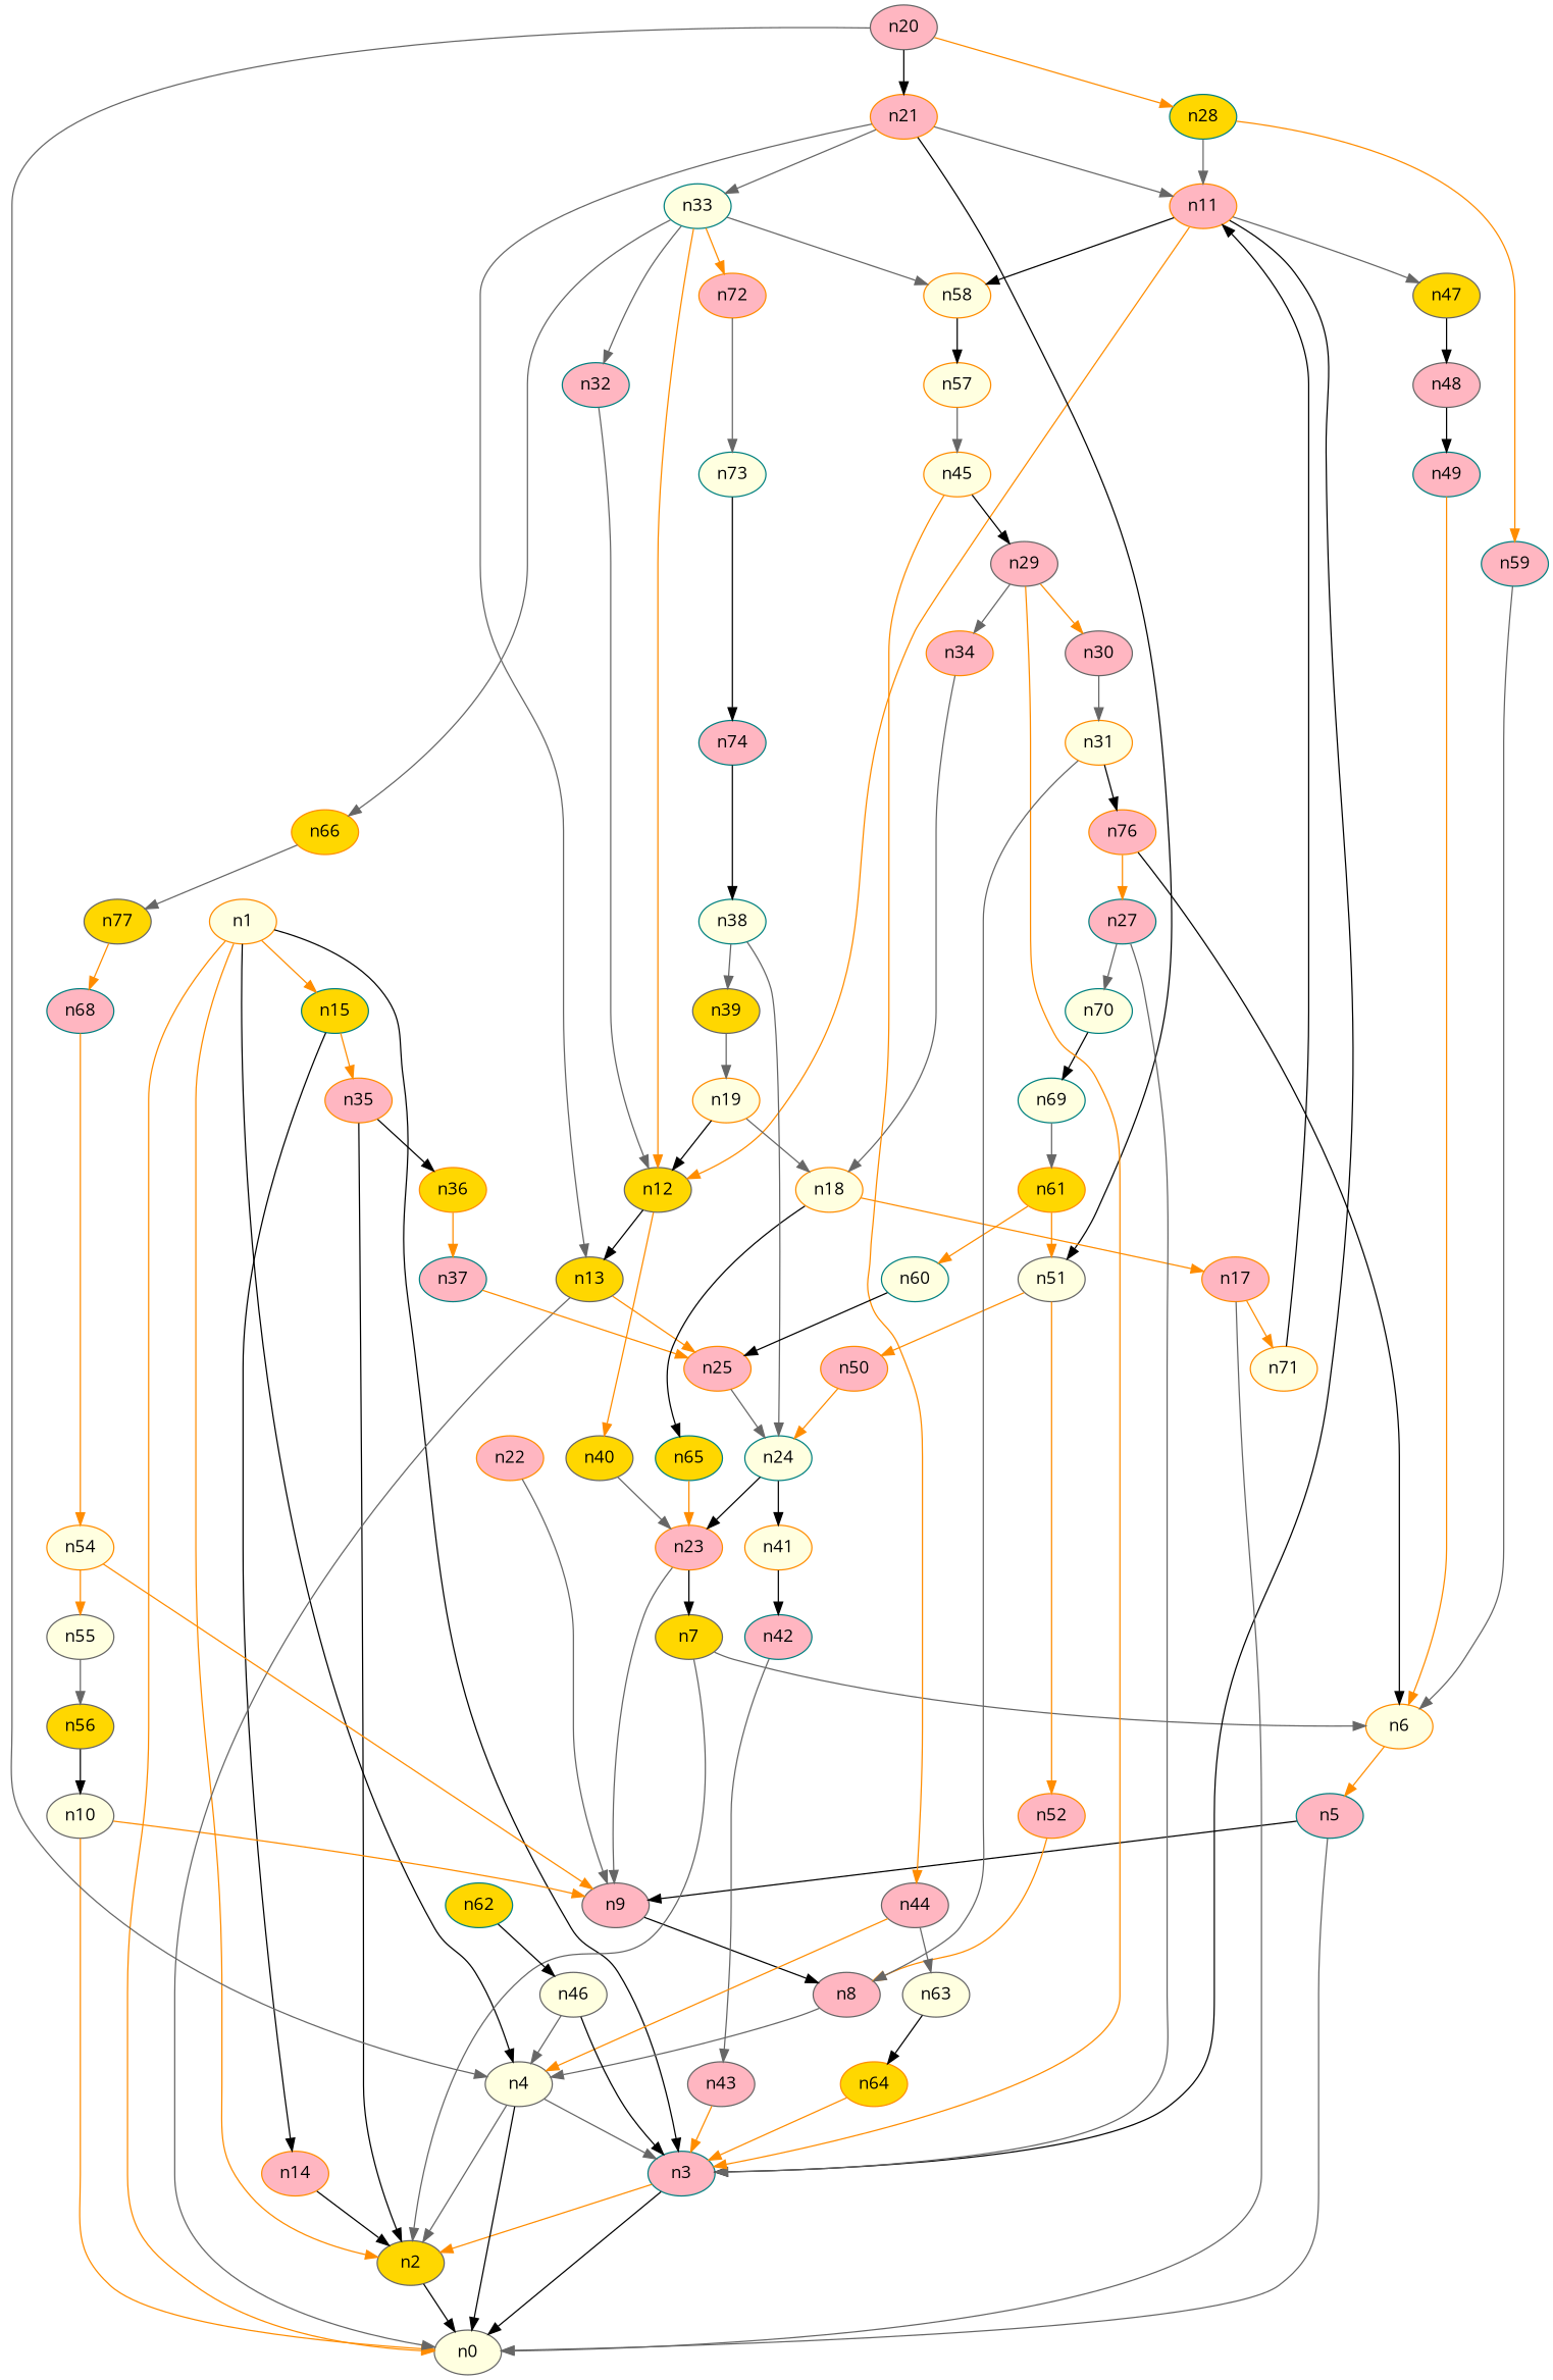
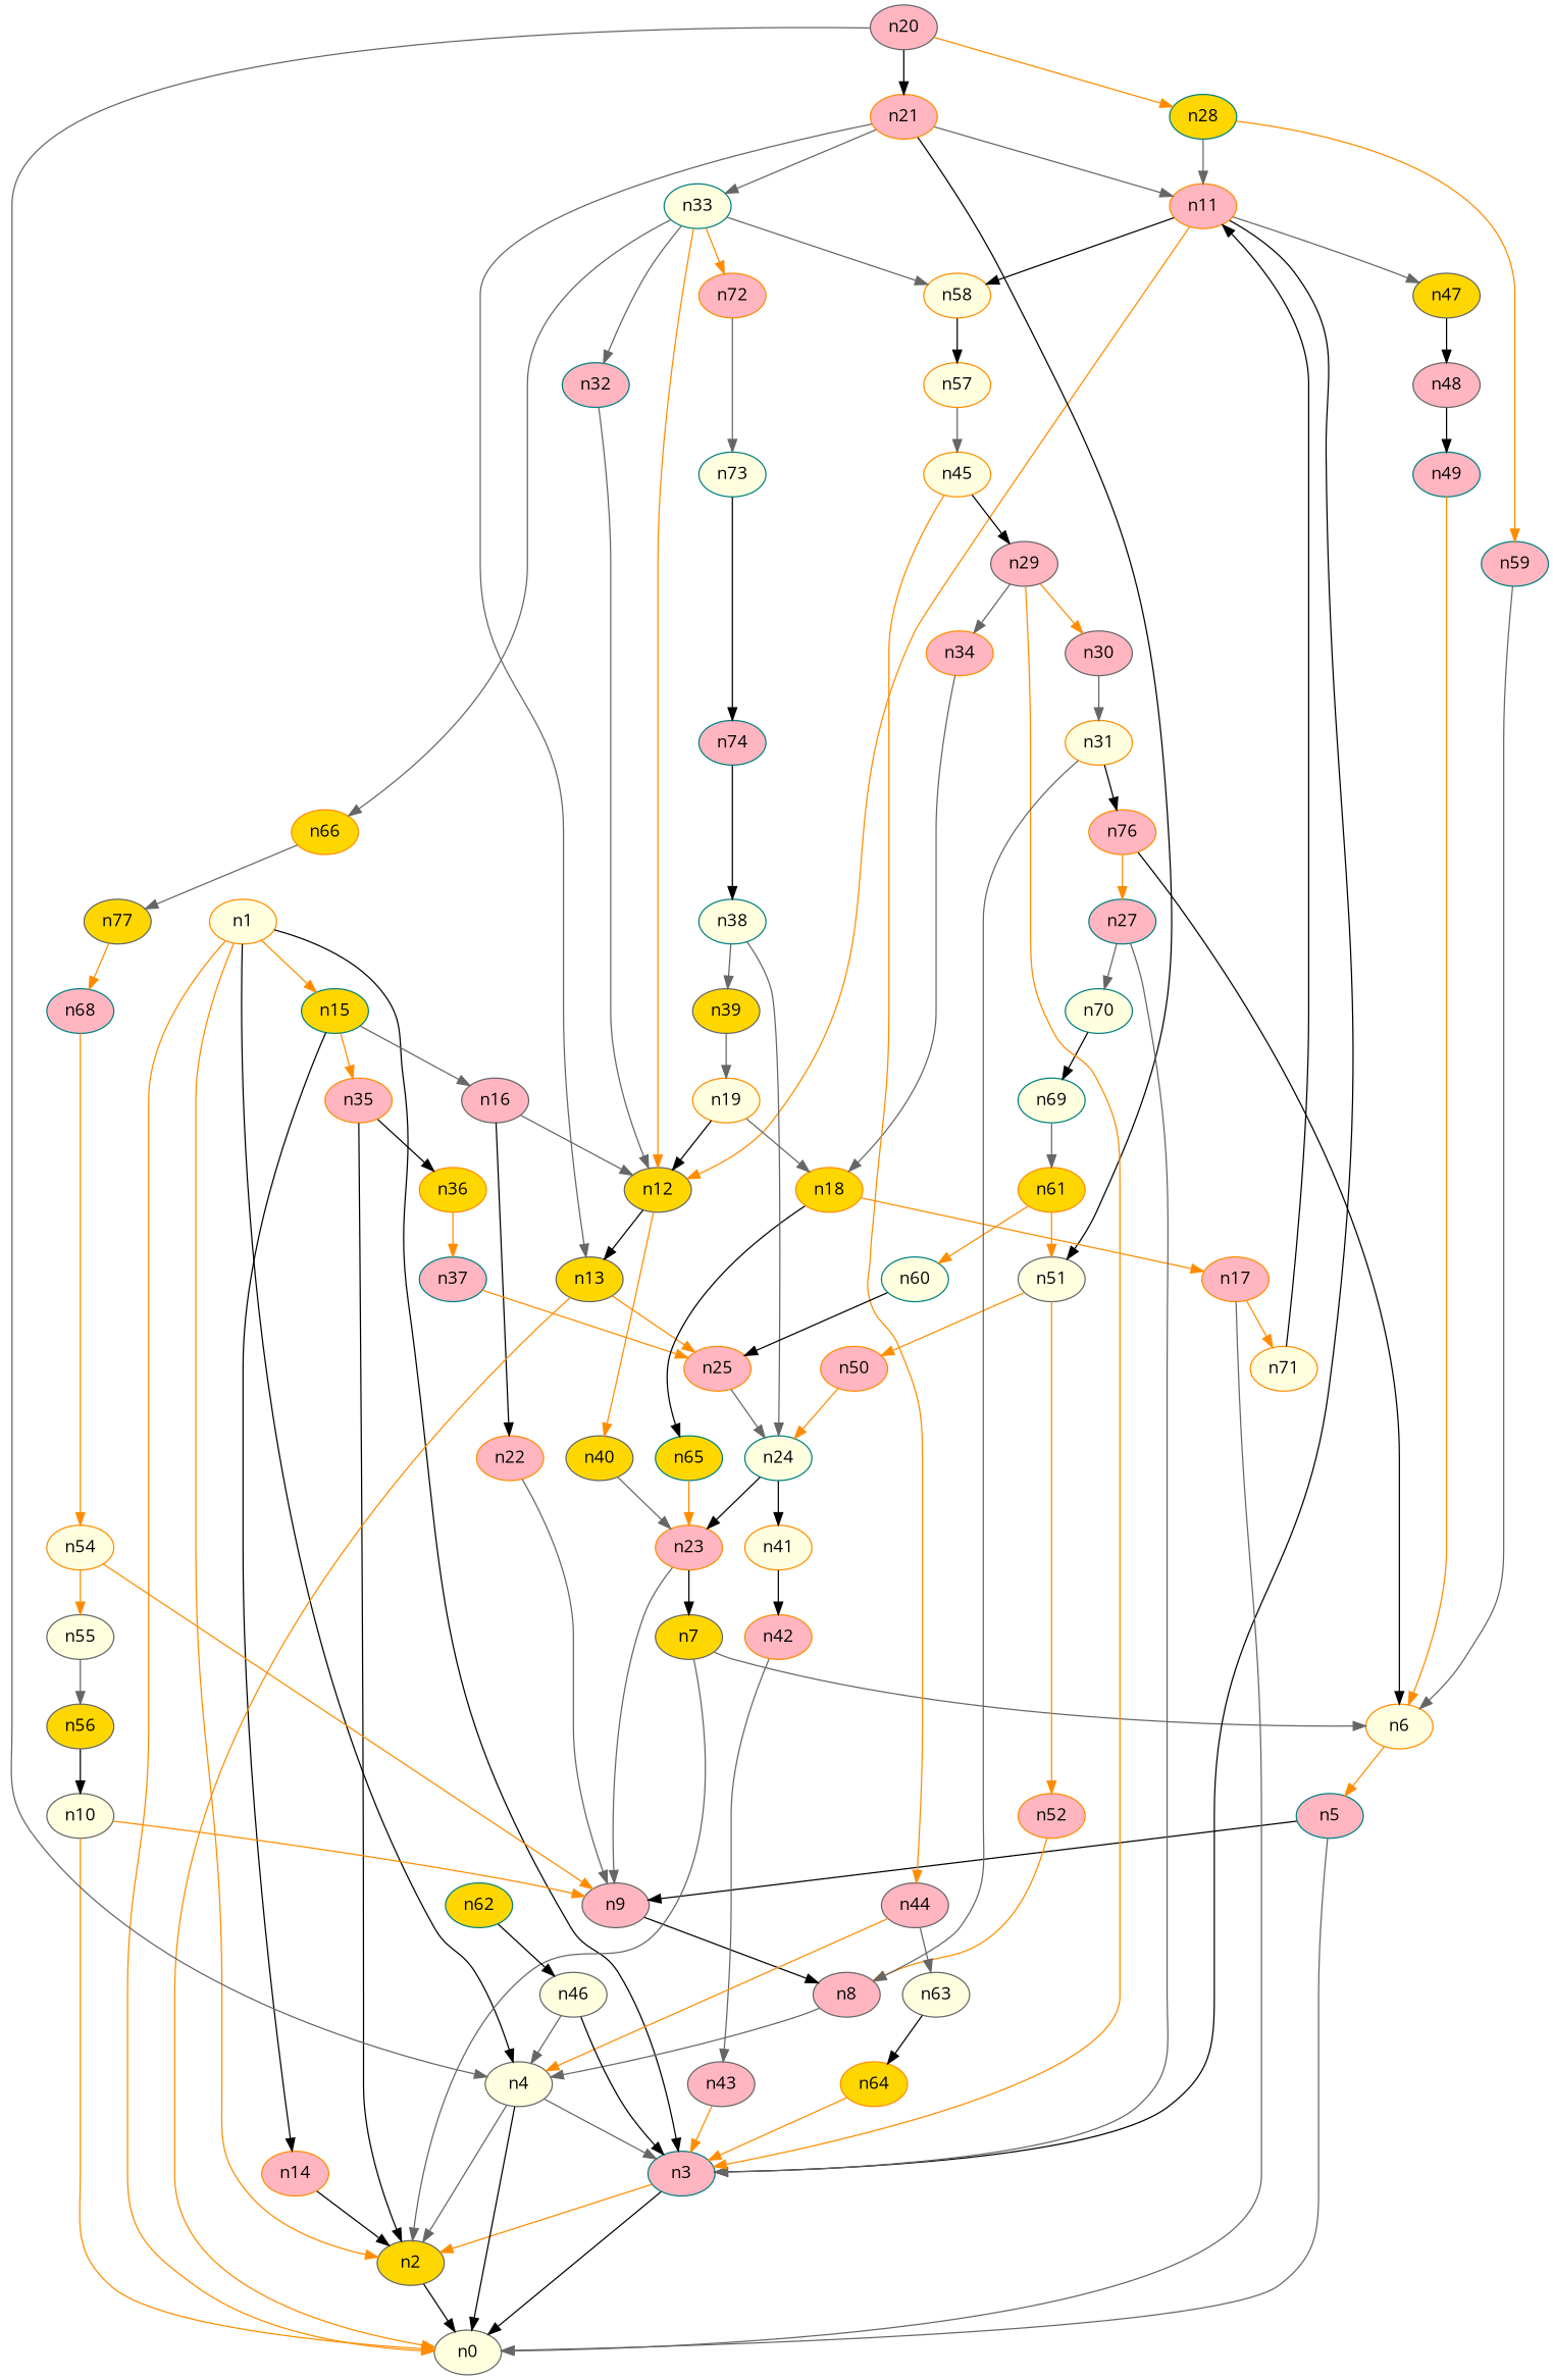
  digraph {
    fontname="Open Sans"
    node [color=darkorange fillcolor=lightpink fontname="Open Sans" style=filled]
    edge [color=gray40 fontname="Open Sans"]
    n1 [fillcolor=lightyellow]
    n0 [color=gray40 fillcolor=lightyellow]
    n2 [color=gray40 fillcolor=gold]
    n3 [color=teal]
    n4 [color=gray40 fillcolor=lightyellow]
    n15 [color=teal fillcolor=gold]
    n14
+   n16 [color=gray40]
    n35
    n12 [color=gray40 fillcolor=gold]
    n22
    n36 [fillcolor=gold]
    n5 [color=teal]
    n9 [color=gray40]
    n8 [color=gray40]
    n6 [fillcolor=lightyellow]
    n7 [color=gray40 fillcolor=gold]
    n10 [color=gray40 fillcolor=lightyellow]
    n11
    n47 [color=gray40 fillcolor=gold]
    n58 [fillcolor=lightyellow]
    n13 [color=gray40 fillcolor=gold]
    n40 [color=gray40 fillcolor=gold]
    n48 [color=gray40]
    n25
    n23
    n49 [color=teal]
    n24 [color=teal fillcolor=lightyellow]
    n41 [fillcolor=lightyellow]
    n20 [color=gray40]
    n21
    n28 [color=teal fillcolor=gold]
    n37 [color=teal]
    n33 [color=teal fillcolor=lightyellow]
    n51 [color=gray40 fillcolor=lightyellow]
    n59 [color=teal]
    n17
    n71 [fillcolor=lightyellow]
-   n18 [fillcolor=lightyellow]
+   n18 [fillcolor=gold]
    n65 [color=teal fillcolor=gold]
    n19 [fillcolor=lightyellow]
    n32 [color=teal]
    n66 [fillcolor=gold]
    n72
    n50
    n52
    n57 [fillcolor=lightyellow]
    n67 [color=gray40 fillcolor=gold label=n77]
    n73 [color=teal fillcolor=lightyellow]
-   n42 [color=teal]
+   n42
    n43 [color=gray40]
    n26 [label=n76]
    n27 [color=teal]
    n70 [color=teal fillcolor=lightyellow]
    n69 [color=teal fillcolor=lightyellow]
    n61 [fillcolor=gold]
    n29 [color=gray40]
    n30 [color=gray40]
    n34
    n31 [fillcolor=lightyellow]
    n45 [fillcolor=lightyellow]
    n68 [color=teal]
    n74 [color=teal]
    n38 [color=teal fillcolor=lightyellow]
    n39 [color=gray40 fillcolor=gold]
    n44 [color=gray40]
    n63 [color=gray40 fillcolor=lightyellow]
    n64 [fillcolor=gold]
    n46 [color=gray40 fillcolor=lightyellow]
    n54 [fillcolor=lightyellow]
    n55 [color=gray40 fillcolor=lightyellow]
    n56 [color=gray40 fillcolor=gold]
    n60 [color=teal fillcolor=lightyellow]
    n62 [color=teal fillcolor=gold]
    n1 -> n0 [color=darkorange]
    n1 -> n2 [color=darkorange]
    n1 -> n3 [color=black]
    n1 -> n4 [color=black]
    n1 -> n15 [color=darkorange]
    n2 -> n0 [color=black]
    n3 -> n0 [color=black]
    n3 -> n2 [color=darkorange]
    n4 -> n0 [color=black]
    n4 -> n2
    n4 -> n3
    n15 -> n14 [color=black]
+   n15 -> n16
    n15 -> n35 [color=darkorange]
    n14 -> n2 [color=black]
+   n16 -> n12
+   n16 -> n22 [color=black]
    n35 -> n2 [color=black]
    n35 -> n36 [color=black]
    n12 -> n13 [color=black]
    n12 -> n40 [color=darkorange]
    n22 -> n9
    n36 -> n37 [color=darkorange]
    n5 -> n0
    n5 -> n9 [color=black]
    n9 -> n8 [color=black]
    n8 -> n4
    n6 -> n5 [color=darkorange]
    n7 -> n2
    n7 -> n6
    n10 -> n0 [color=darkorange]
    n10 -> n9 [color=darkorange]
    n11 -> n3 [color=black]
    n11 -> n12 [color=darkorange]
    n11 -> n47
    n11 -> n58 [color=black]
    n47 -> n48 [color=black]
    n58 -> n57 [color=black]
-   n13 -> n0
+   n13 -> n0 [color=darkorange]
    n13 -> n25 [color=darkorange]
    n40 -> n23
    n48 -> n49 [color=black]
    n25 -> n24
    n23 -> n9
    n23 -> n7 [color=black]
    n49 -> n6 [color=darkorange]
    n24 -> n23 [color=black]
    n24 -> n41 [color=black]
    n41 -> n42 [color=black]
    n20 -> n4
    n20 -> n21 [color=black]
    n20 -> n28 [color=darkorange]
    n21 -> n11
    n21 -> n13
    n21 -> n33
    n21 -> n51 [color=black]
    n28 -> n11
    n28 -> n59 [color=darkorange]
    n37 -> n25 [color=darkorange]
    n33 -> n12 [color=darkorange]
    n33 -> n58
    n33 -> n32
    n33 -> n66
    n33 -> n72 [color=darkorange]
    n51 -> n50 [color=darkorange]
    n51 -> n52 [color=darkorange]
    n59 -> n6
    n17 -> n0
    n17 -> n71 [color=darkorange]
    n71 -> n11 [color=black]
    n18 -> n17 [color=darkorange]
    n18 -> n65 [color=black]
    n65 -> n23 [color=darkorange]
    n19 -> n12 [color=black]
    n19 -> n18
    n32 -> n12
    n66 -> n67
    n72 -> n73
    n50 -> n24 [color=darkorange]
    n52 -> n8 [color=darkorange]
    n57 -> n45
    n67 -> n68 [color=darkorange]
    n73 -> n74 [color=black]
    n42 -> n43
    n43 -> n3 [color=darkorange]
    n26 -> n6 [color=black]
    n26 -> n27 [color=darkorange]
    n27 -> n3
    n27 -> n70
    n70 -> n69 [color=black]
    n69 -> n61
    n61 -> n51 [color=darkorange]
    n61 -> n60 [color=darkorange]
    n29 -> n3 [color=darkorange]
    n29 -> n30 [color=darkorange]
    n29 -> n34
    n30 -> n31
    n34 -> n18
    n31 -> n8
    n31 -> n26 [color=black]
    n45 -> n29 [color=black]
    n45 -> n44 [color=darkorange]
    n68 -> n54 [color=darkorange]
    n74 -> n38 [color=black]
    n38 -> n24
    n38 -> n39
    n39 -> n19
    n44 -> n4 [color=darkorange]
    n44 -> n63
    n63 -> n64 [color=black]
    n64 -> n3 [color=darkorange]
    n46 -> n3 [color=black]
    n46 -> n4
    n54 -> n9 [color=darkorange]
    n54 -> n55 [color=darkorange]
    n55 -> n56
    n56 -> n10 [color=black]
    n60 -> n25 [color=black]
    n62 -> n46 [color=black]
  }
